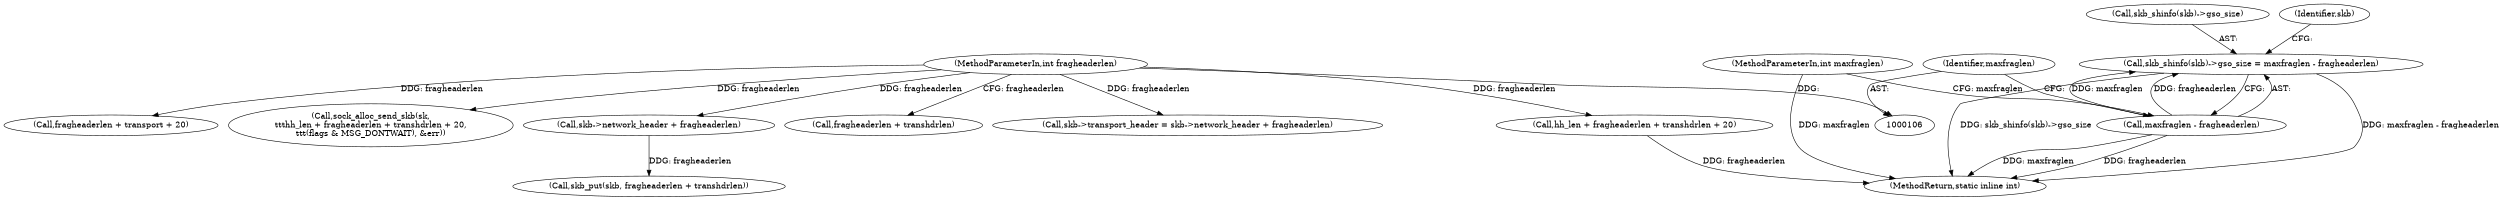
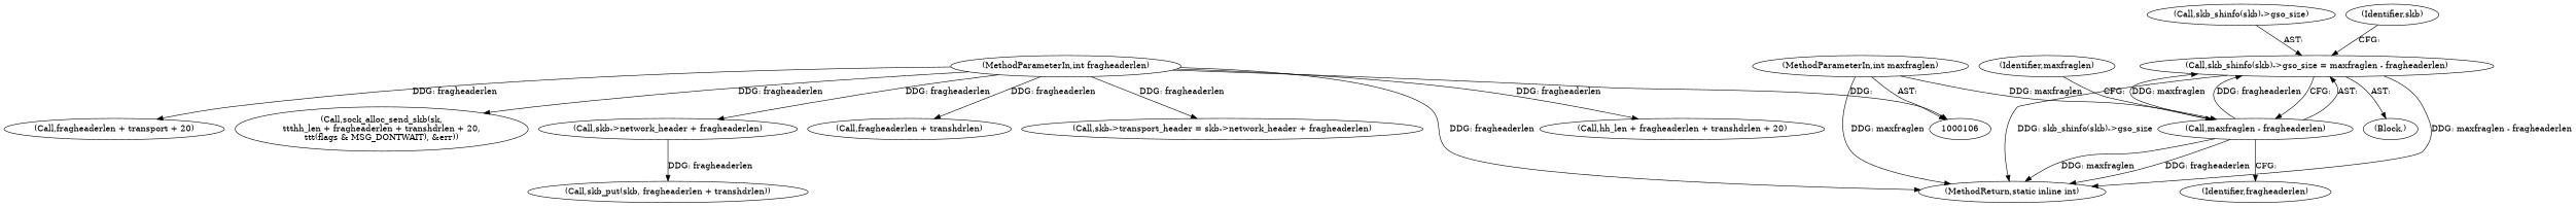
  digraph {
    n1 [label="(Call,skb_shinfo(skb)->gso_size = maxfraglen - fragheaderlen)"]
    n2 [label="(Call,maxfraglen - fragheaderlen)"]
+   n3 [label="(Block,)"]
    n4 [label="(MethodReturn,static inline int)"]
+   n5 [label="(Identifier,fragheaderlen)"]
    n6 [label="(MethodParameterIn,int maxfraglen)"]
    1000106
    n8 [label="(MethodParameterIn,int fragheaderlen)"]
    n9 [label="(Call,hh_len + fragheaderlen + transhdrlen + 20)"]
    n10 [label="(Call,sock_alloc_send_skb(sk,\n\t\t\thh_len + fragheaderlen + transhdrlen + 20,\n\t\t\t(flags & MSG_DONTWAIT), &err))"]
    n11 [label="(Call,skb->network_header + fragheaderlen)"]
    n12 [label="(Call,fragheaderlen + transhdrlen)"]
    n13 [label="(Call,skb->transport_header = skb->network_header + fragheaderlen)"]
    n14 [label="(Call,fragheaderlen + transport + 20)"]
    n15 [label="(Call,skb_put(skb, fragheaderlen + transhdrlen))"]
    n16 [label="(Call,skb_shinfo(skb)->gso_size)"]
    n17 [label="(Identifier,skb)"]
    n18 [label="(Identifier,maxfraglen)"]
    n1 -> n2 [label="CFG: "]
+   n1 -> n3 [label="AST: "]
    n1 -> n4 [label="DDG: maxfraglen - fragheaderlen"]
    n1 -> n4 [label="DDG: skb_shinfo(skb)->gso_size"]
    n2 -> n1 [label="AST: "]
    n2 -> n1 [label="DDG: maxfraglen"]
    n2 -> n1 [label="DDG: fragheaderlen"]
    n2 -> n4 [label="DDG: maxfraglen"]
    n2 -> n4 [label="DDG: fragheaderlen"]
-   n6 -> n2 [label="CFG: maxfraglen"]
+   n2 -> n5 [label="CFG: "]
+   n6 -> n2 [label="DDG: maxfraglen"]
    n6 -> n4 [label="DDG: maxfraglen"]
-   n18 -> 1000106 [label="AST: "]
-   n9 -> n4 [label="DDG: fragheaderlen"]
+   n6 -> 1000106 [label="AST: "]
+   n8 -> n4 [label="DDG: fragheaderlen"]
    n8 -> 1000106 [label="DDG: "]
    n8 -> n9 [label="DDG: fragheaderlen"]
    n8 -> n10 [label="DDG: fragheaderlen"]
    n8 -> n11 [label="DDG: fragheaderlen"]
-   n8 -> n12 [label="CFG: fragheaderlen"]
+   n8 -> n12 [label="DDG: fragheaderlen"]
    n8 -> n13 [label="DDG: fragheaderlen"]
    n8 -> n14 [label="DDG: fragheaderlen"]
    n11 -> n15 [label="DDG: fragheaderlen"]
    n16 -> n1 [label="AST: "]
    n17 -> n1 [label="CFG: "]
    n18 -> n2 [label="CFG: "]
  }
